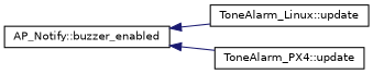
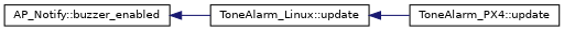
  digraph {
    rankdir=LR
    node [color=black fillcolor=white fontname=Helvetica fontsize=10 shape=record style=filled]
    edge [color=midnightblue dir=back fontname=Helvetica fontsize=10 labelfontname=Helvetica labelfontsize=10 style=solid]
    n1 [height=0.2 label="AP_Notify::buzzer_enabled" width=0.4]
    n2 [height=0.2 label="ToneAlarm_Linux::update" width=0.4]
    n3 [height=0.2 label="ToneAlarm_PX4::update" width=0.4]
    n1 -> n2
-   n1 -> n3
+   n2 -> n3
  }
